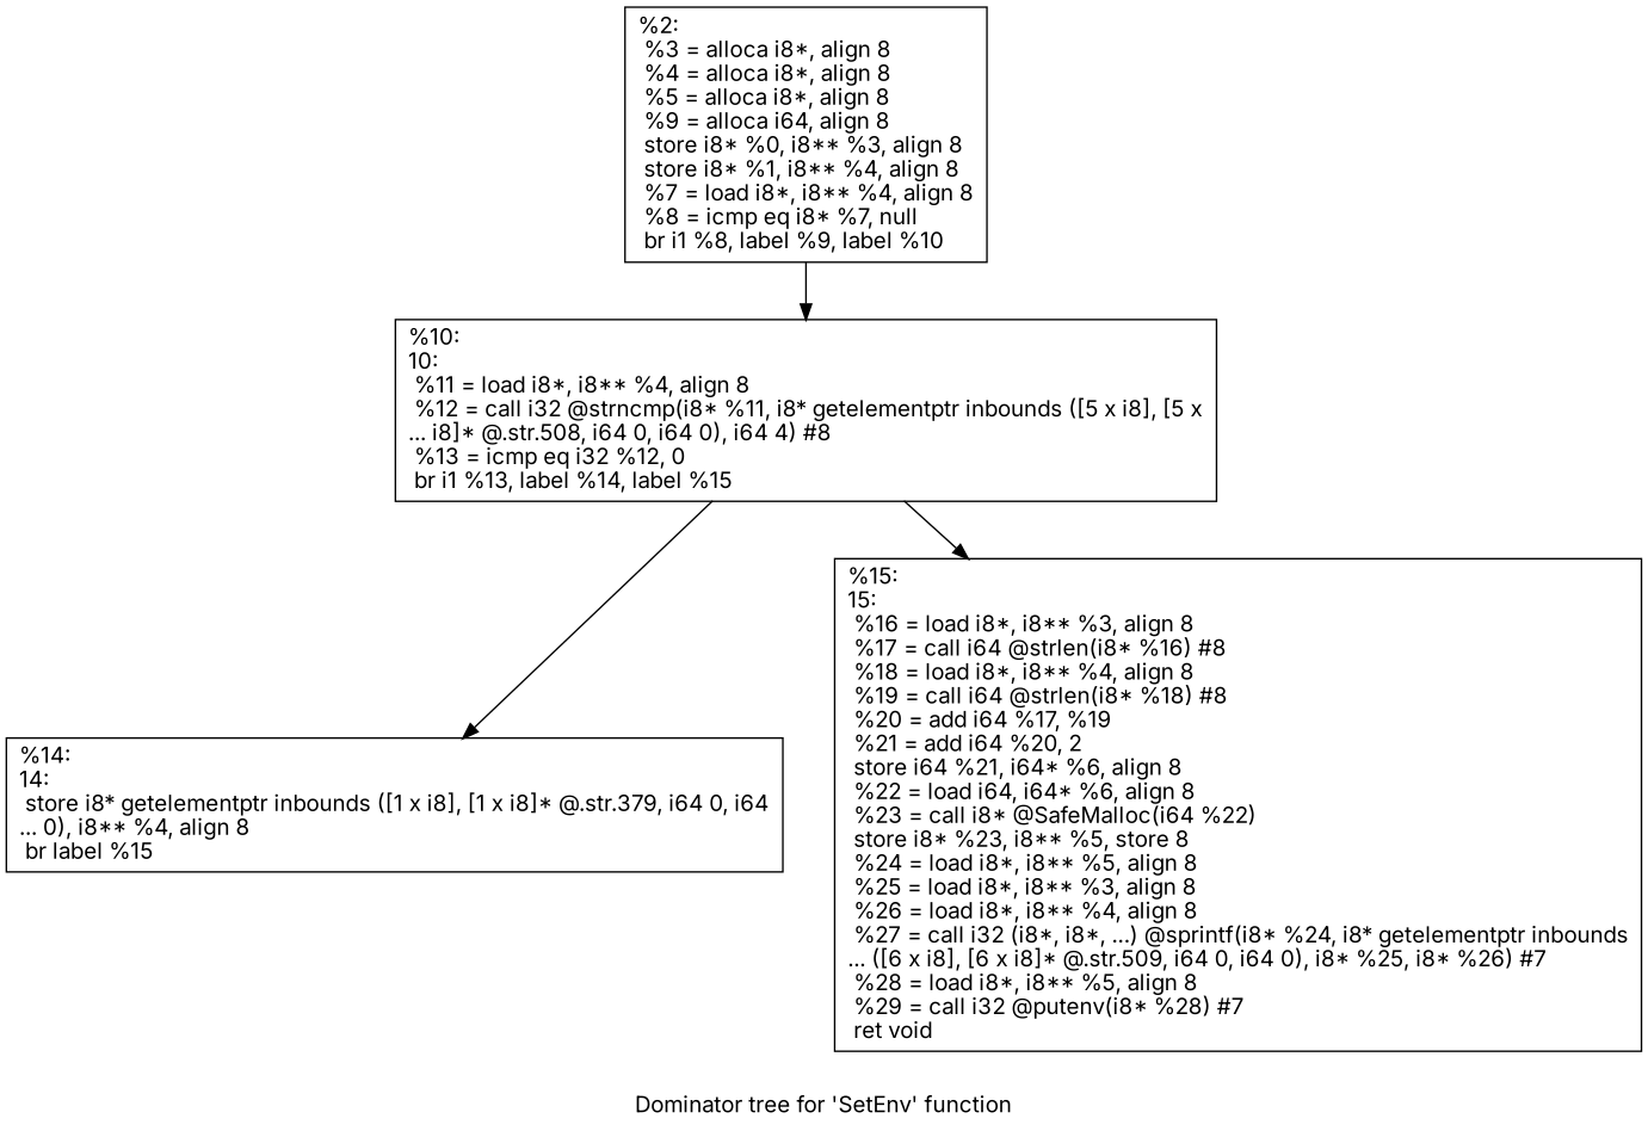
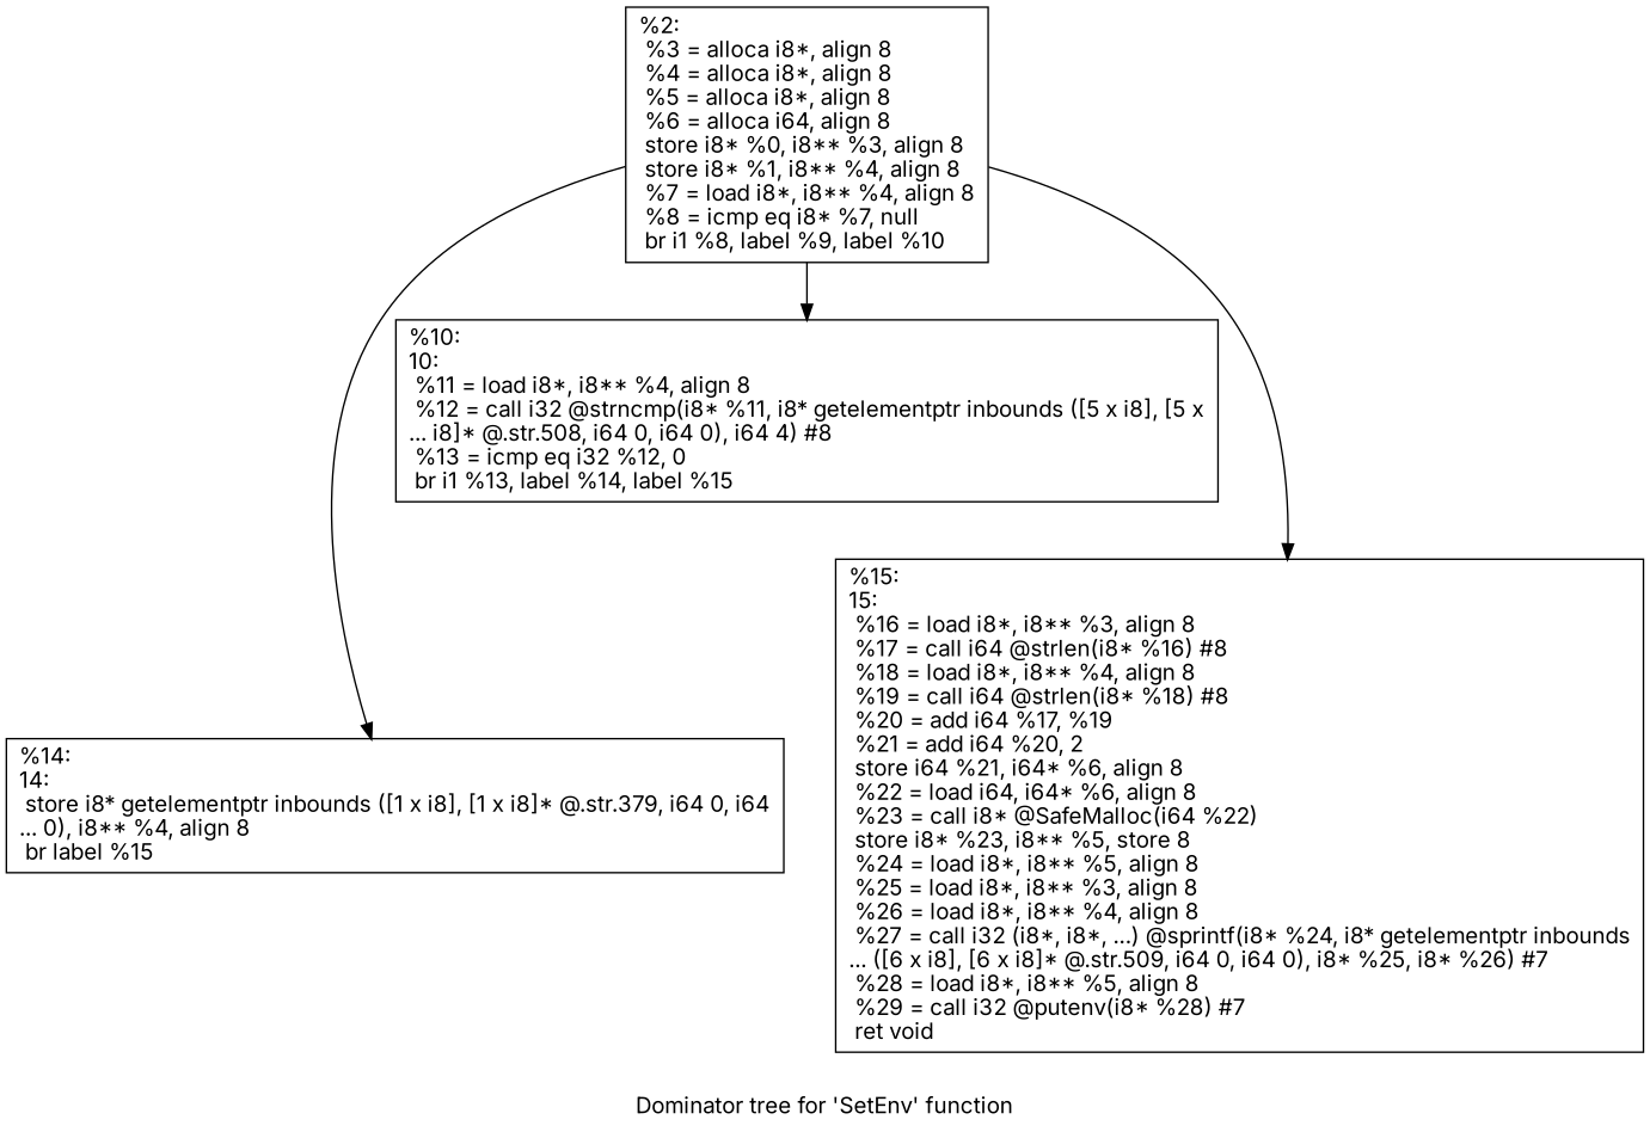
  digraph {
    fontname=Inter
    label="Dominator tree for 'SetEnv' function"
    node [fontname=Inter shape=record]
    edge [fontname=Inter]
-   n1 [label="{%2:\l  %3 = alloca i8*, align 8\l  %4 = alloca i8*, align 8\l  %5 = alloca i8*, align 8\l  %9 = alloca i64, align 8\l  store i8* %0, i8** %3, align 8\l  store i8* %1, i8** %4, align 8\l  %7 = load i8*, i8** %4, align 8\l  %8 = icmp eq i8* %7, null\l  br i1 %8, label %9, label %10\l}"]
+   n1 [label="{%2:\l  %3 = alloca i8*, align 8\l  %4 = alloca i8*, align 8\l  %5 = alloca i8*, align 8\l  %6 = alloca i64, align 8\l  store i8* %0, i8** %3, align 8\l  store i8* %1, i8** %4, align 8\l  %7 = load i8*, i8** %4, align 8\l  %8 = icmp eq i8* %7, null\l  br i1 %8, label %9, label %10\l}"]
    n2 [label="{%10:\l10:                                               \l  %11 = load i8*, i8** %4, align 8\l  %12 = call i32 @strncmp(i8* %11, i8* getelementptr inbounds ([5 x i8], [5 x\l... i8]* @.str.508, i64 0, i64 0), i64 4) #8\l  %13 = icmp eq i32 %12, 0\l  br i1 %13, label %14, label %15\l}"]
    n3 [label="{%14:\l14:                                               \l  store i8* getelementptr inbounds ([1 x i8], [1 x i8]* @.str.379, i64 0, i64\l... 0), i8** %4, align 8\l  br label %15\l}"]
    n4 [label="{%15:\l15:                                               \l  %16 = load i8*, i8** %3, align 8\l  %17 = call i64 @strlen(i8* %16) #8\l  %18 = load i8*, i8** %4, align 8\l  %19 = call i64 @strlen(i8* %18) #8\l  %20 = add i64 %17, %19\l  %21 = add i64 %20, 2\l  store i64 %21, i64* %6, align 8\l  %22 = load i64, i64* %6, align 8\l  %23 = call i8* @SafeMalloc(i64 %22)\l  store i8* %23, i8** %5, store 8\l  %24 = load i8*, i8** %5, align 8\l  %25 = load i8*, i8** %3, align 8\l  %26 = load i8*, i8** %4, align 8\l  %27 = call i32 (i8*, i8*, ...) @sprintf(i8* %24, i8* getelementptr inbounds\l... ([6 x i8], [6 x i8]* @.str.509, i64 0, i64 0), i8* %25, i8* %26) #7\l  %28 = load i8*, i8** %5, align 8\l  %29 = call i32 @putenv(i8* %28) #7\l  ret void\l}"]
    n1 -> n2
-   n2 -> n3
-   n2 -> n4
+   n1 -> n3
+   n1 -> n4
  }
